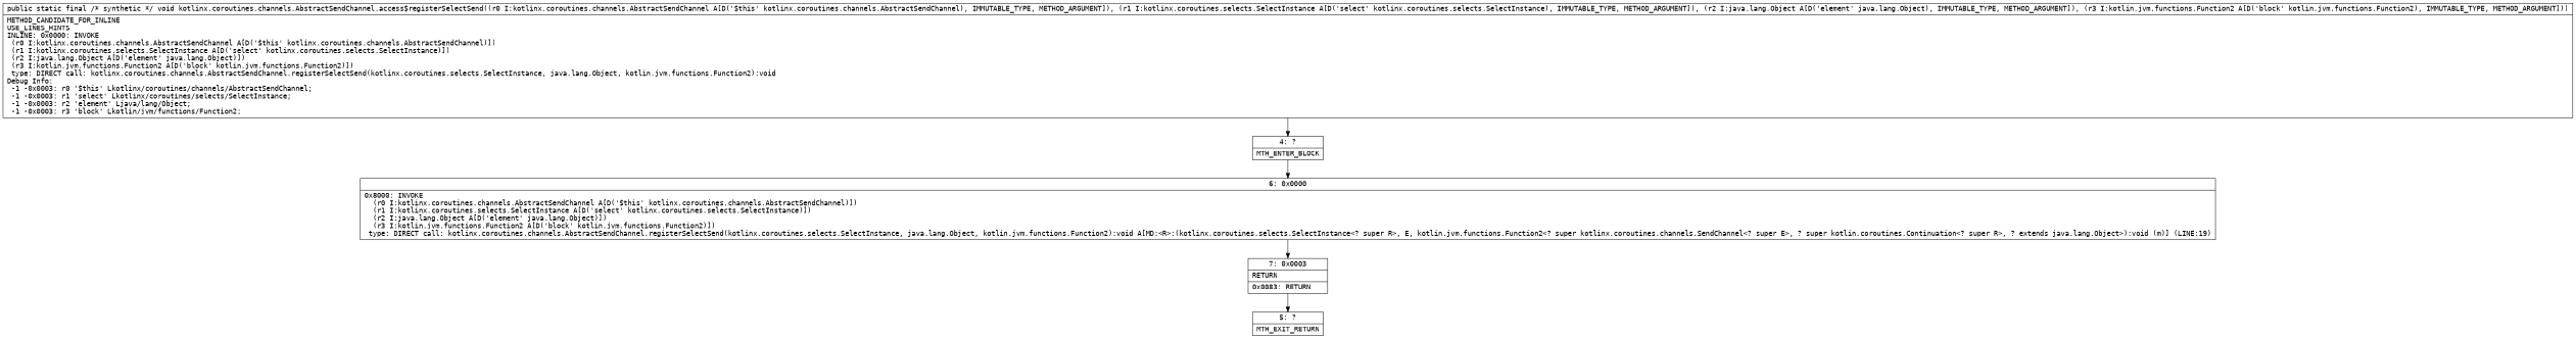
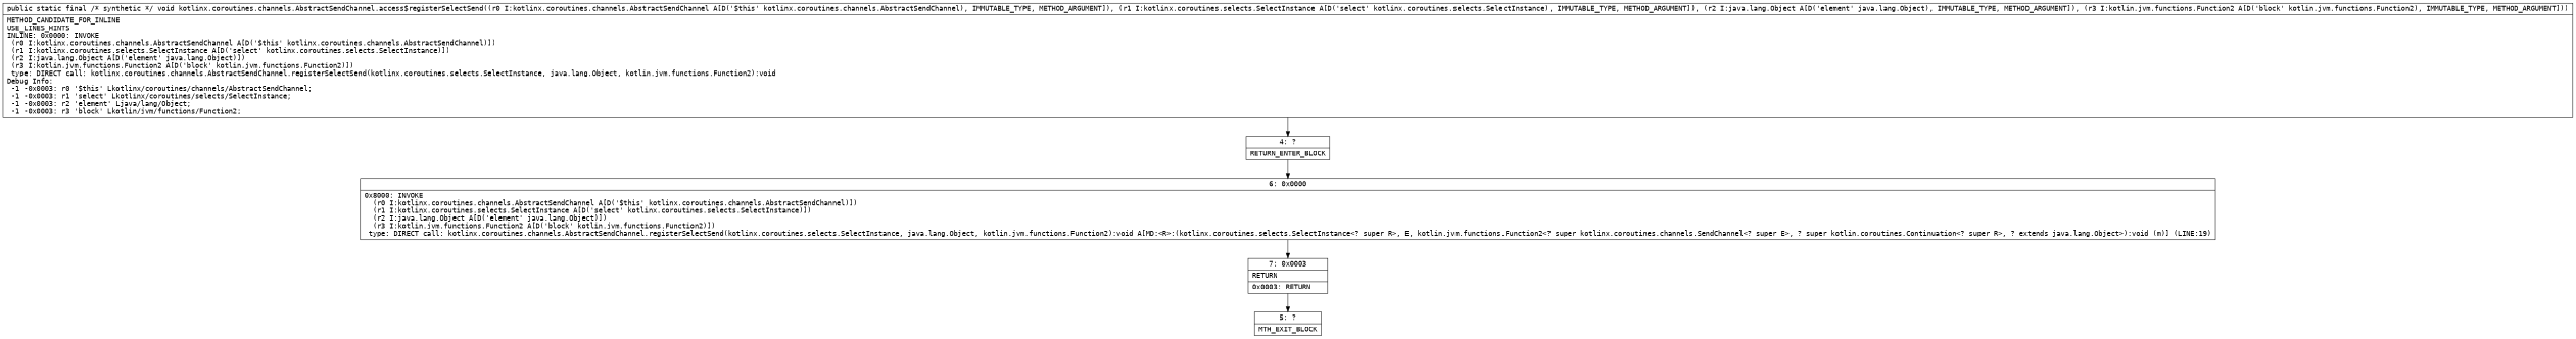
  digraph {
    fontname="DejaVu Sans Mono"
    node [fontname="DejaVu Sans Mono" shape=record]
    edge [fontname="DejaVu Sans Mono"]
-   n1 [label="{4\:\ ?|MTH_ENTER_BLOCK\l}"]
+   n1 [label="{4\:\ ?|RETURN_ENTER_BLOCK\l}"]
    n2 [label="{6\:\ 0x0000|0x8000: INVOKE  \l  (r0 I:kotlinx.coroutines.channels.AbstractSendChannel A[D('$this' kotlinx.coroutines.channels.AbstractSendChannel)])\l  (r1 I:kotlinx.coroutines.selects.SelectInstance A[D('select' kotlinx.coroutines.selects.SelectInstance)])\l  (r2 I:java.lang.Object A[D('element' java.lang.Object)])\l  (r3 I:kotlin.jvm.functions.Function2 A[D('block' kotlin.jvm.functions.Function2)])\l type: DIRECT call: kotlinx.coroutines.channels.AbstractSendChannel.registerSelectSend(kotlinx.coroutines.selects.SelectInstance, java.lang.Object, kotlin.jvm.functions.Function2):void A[MD:\<R\>:(kotlinx.coroutines.selects.SelectInstance\<? super R\>, E, kotlin.jvm.functions.Function2\<? super kotlinx.coroutines.channels.SendChannel\<? super E\>, ? super kotlin.coroutines.Continuation\<? super R\>, ? extends java.lang.Object\>):void (m)] (LINE:19)\l}"]
-   n3 [label="{7\:\ 0x0003|RETURN\l|0x0083: RETURN   \l}"]
-   n4 [label="{5\:\ ?|MTH_EXIT_RETURN\l}"]
+   n3 [label="{7\:\ 0x0003|RETURN\l|0x0003: RETURN   \l}"]
+   n4 [label="{5\:\ ?|MTH_EXIT_BLOCK\l}"]
    n5 [label="{public static final \/* synthetic *\/ void kotlinx.coroutines.channels.AbstractSendChannel.access$registerSelectSend((r0 I:kotlinx.coroutines.channels.AbstractSendChannel A[D('$this' kotlinx.coroutines.channels.AbstractSendChannel), IMMUTABLE_TYPE, METHOD_ARGUMENT]), (r1 I:kotlinx.coroutines.selects.SelectInstance A[D('select' kotlinx.coroutines.selects.SelectInstance), IMMUTABLE_TYPE, METHOD_ARGUMENT]), (r2 I:java.lang.Object A[D('element' java.lang.Object), IMMUTABLE_TYPE, METHOD_ARGUMENT]), (r3 I:kotlin.jvm.functions.Function2 A[D('block' kotlin.jvm.functions.Function2), IMMUTABLE_TYPE, METHOD_ARGUMENT]))  | METHOD_CANDIDATE_FOR_INLINE\lUSE_LINES_HINTS\lINLINE: 0x0000: INVOKE  \l  (r0 I:kotlinx.coroutines.channels.AbstractSendChannel A[D('$this' kotlinx.coroutines.channels.AbstractSendChannel)])\l  (r1 I:kotlinx.coroutines.selects.SelectInstance A[D('select' kotlinx.coroutines.selects.SelectInstance)])\l  (r2 I:java.lang.Object A[D('element' java.lang.Object)])\l  (r3 I:kotlin.jvm.functions.Function2 A[D('block' kotlin.jvm.functions.Function2)])\l type: DIRECT call: kotlinx.coroutines.channels.AbstractSendChannel.registerSelectSend(kotlinx.coroutines.selects.SelectInstance, java.lang.Object, kotlin.jvm.functions.Function2):void\lDebug Info:\l  \-1 \-0x0003: r0 '$this' Lkotlinx\/coroutines\/channels\/AbstractSendChannel;\l  \-1 \-0x0003: r1 'select' Lkotlinx\/coroutines\/selects\/SelectInstance;\l  \-1 \-0x0003: r2 'element' Ljava\/lang\/Object;\l  \-1 \-0x0003: r3 'block' Lkotlin\/jvm\/functions\/Function2;\l}"]
    n1 -> n2
    n2 -> n3
    n3 -> n4
    n5 -> n1
  }
